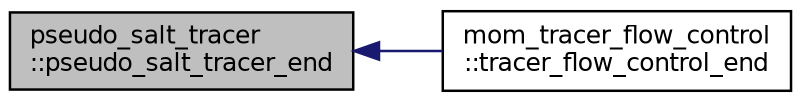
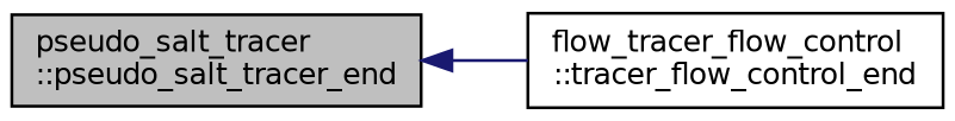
  digraph {
    rankdir=LR
    node [color=black fontname=Helvetica fontsize=10 shape=record style=filled]
    n1 [fillcolor=grey75 fontcolor=black height=0.2 label="pseudo_salt_tracer\l::pseudo_salt_tracer_end" width=0.4]
-   n2 [fillcolor=white height=0.2 label="mom_tracer_flow_control\l::tracer_flow_control_end" width=0.4]
+   n2 [fillcolor=white height=0.2 label="flow_tracer_flow_control\l::tracer_flow_control_end" width=0.4]
    n1 -> n2 [color=midnightblue dir=back fontname=Helvetica fontsize=10 labelfontname=Helvetica labelfontsize=10 style=solid]
  }
